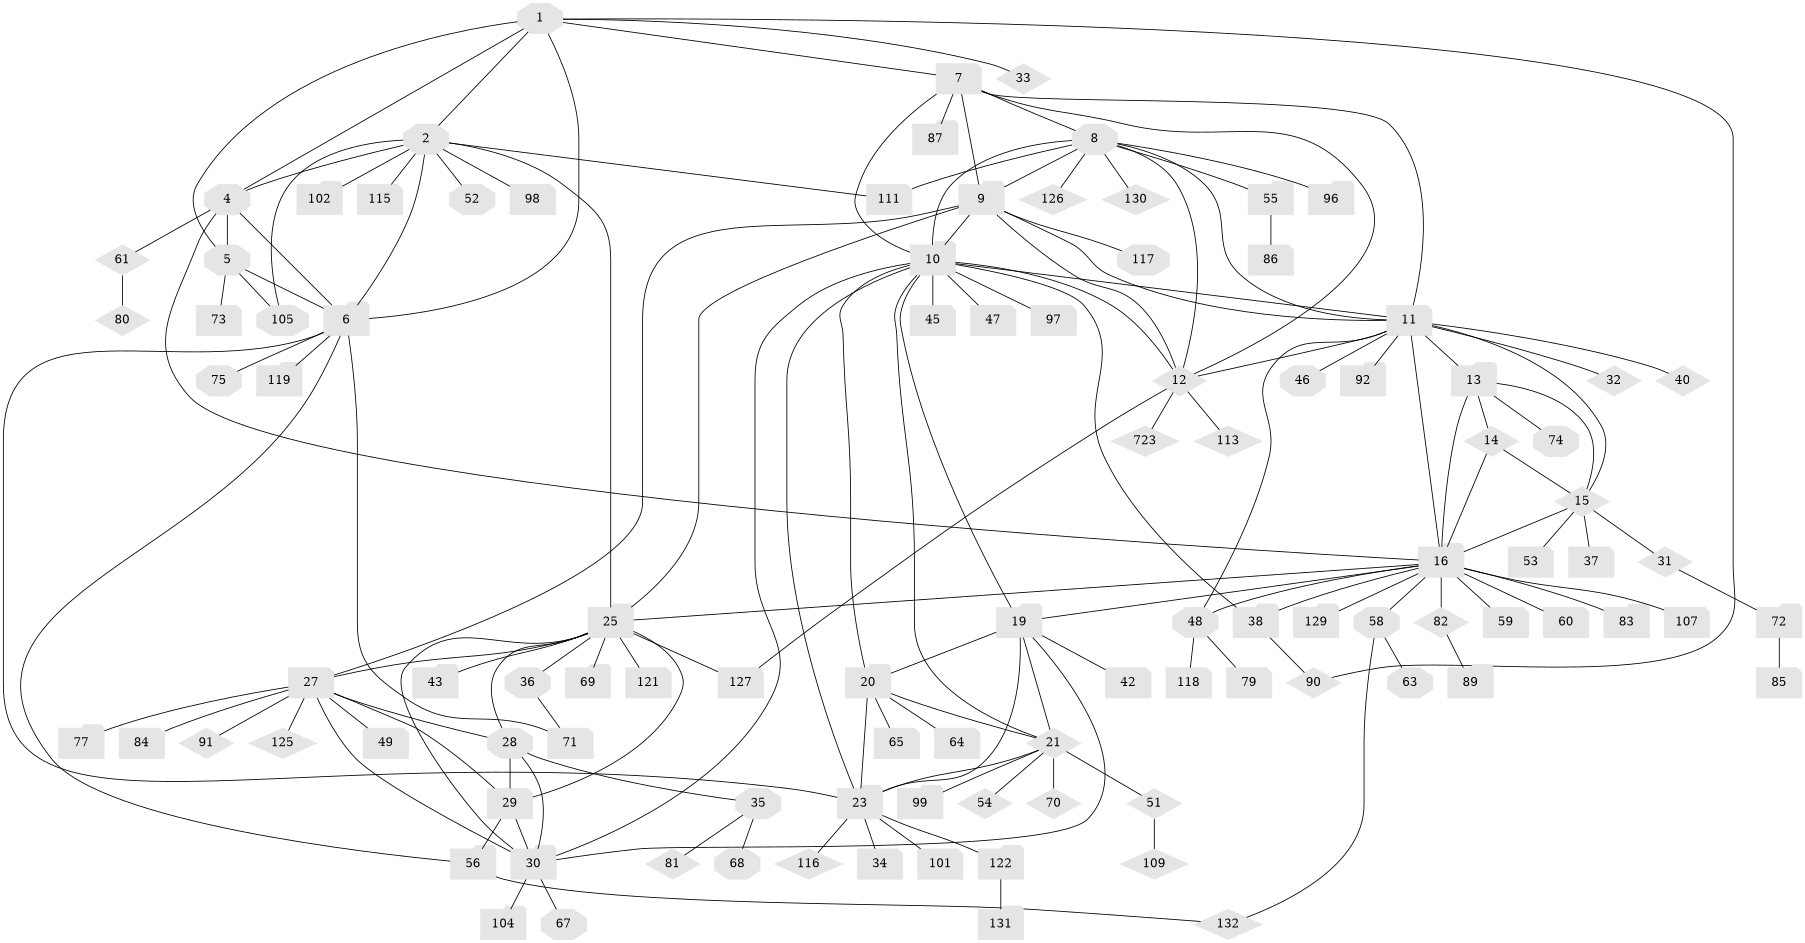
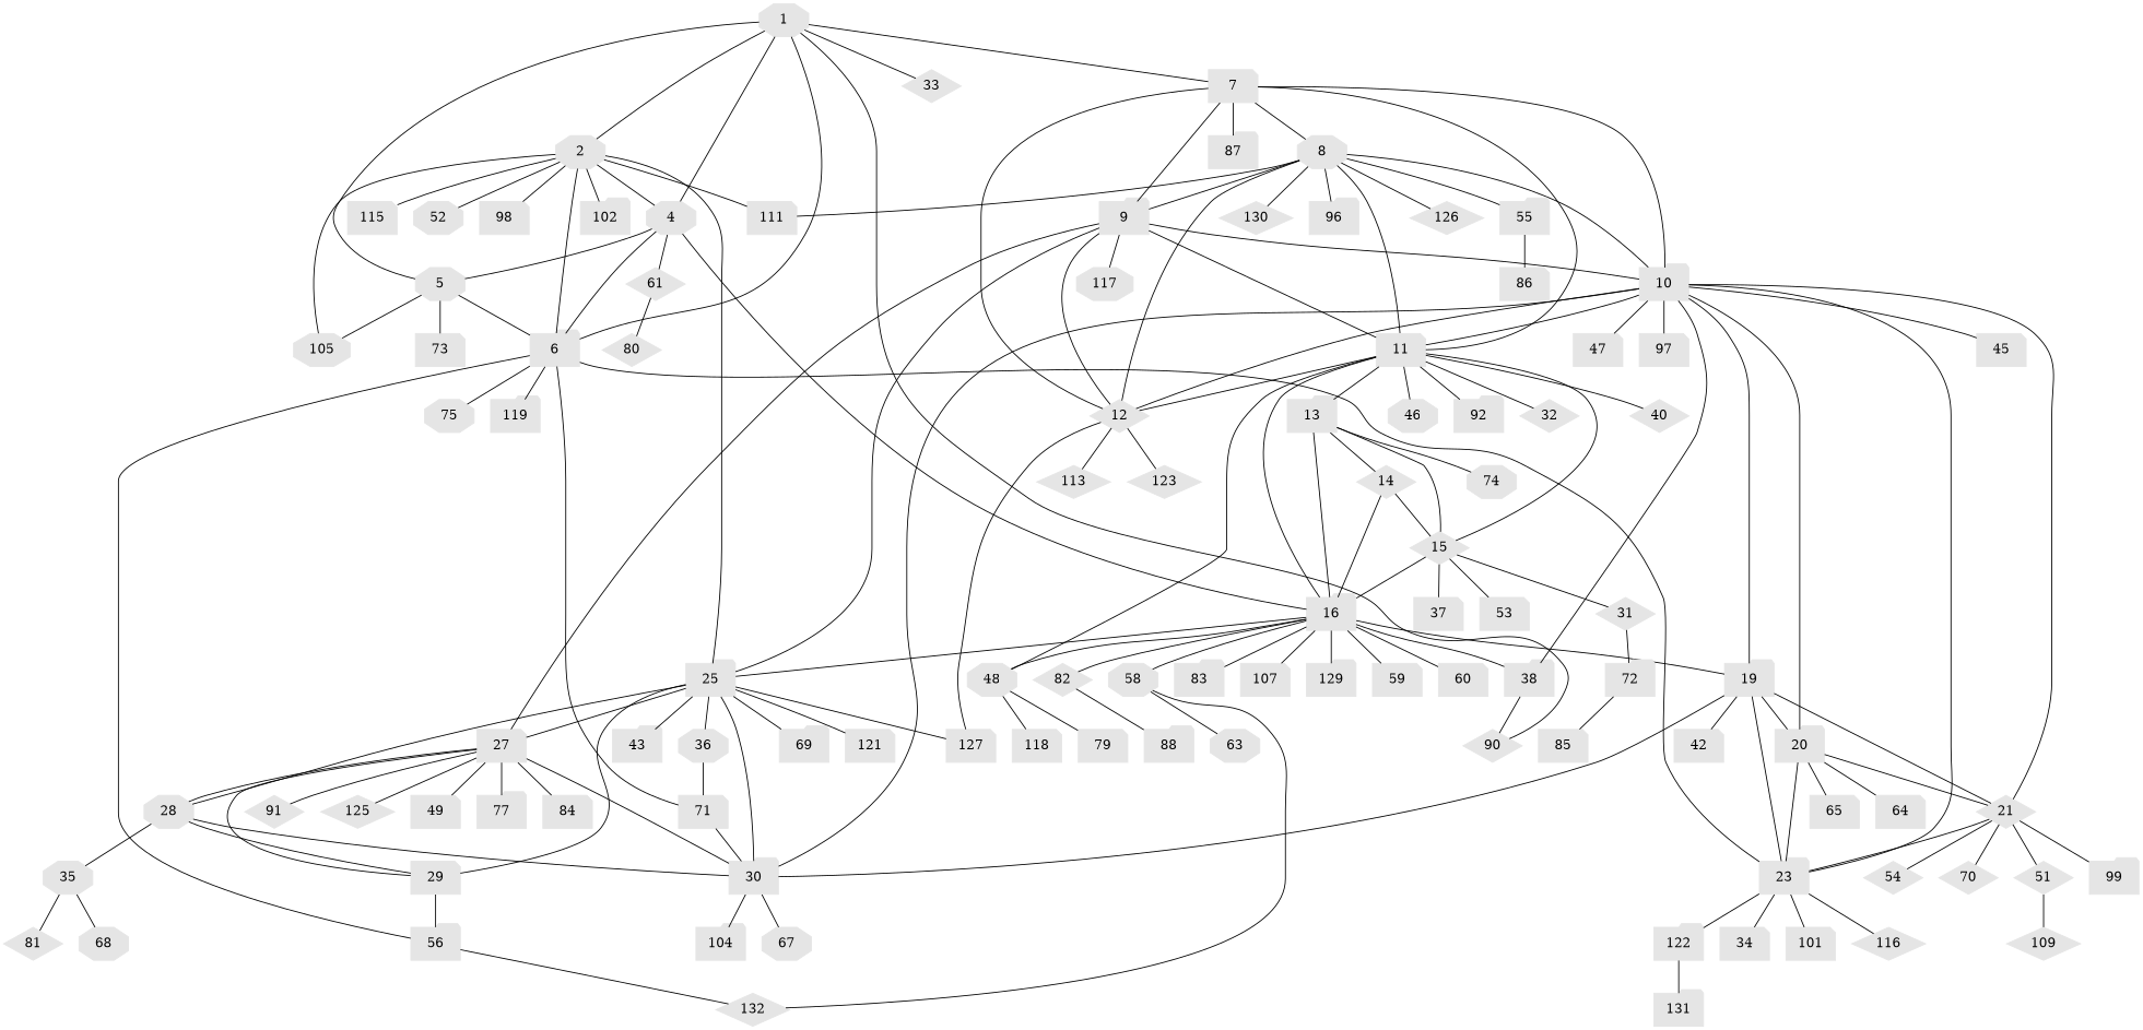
  graph {
    node [color=gray90 shape=note style=filled]
    2 [shape=octagon super="+3"]
    4 [shape=octagon super="+78"]
    6 [shape=folder super="+76"]
    25 [shape=folder super="+26"]
    52 [shape=octagon]
    98
    102 [shape=folder]
    111
    115
    105 [shape=octagon]
    1 [shape=octagon]
    5 [shape=octagon super="+66"]
    7 [super="+50"]
    33 [shape=diamond super="+128"]
    90 [shape=diamond super="+124"]
    16 [shape=folder super="+18"]
    61 [shape=diamond]
    73
    23 [shape=folder super="+24"]
    56 [shape=folder]
    71
    75 [shape=octagon]
    119 [shape=folder]
    8 [shape=octagon super="+44"]
    9 [shape=folder super="+89"]
    10 [shape=folder super="+22"]
    11 [super="+17"]
    12 [shape=diamond]
    87 [shape=folder super="+114"]
    27 [super="+108"]
    30 [shape=folder super="+57"]
    127
    28 [shape=octagon super="+93"]
    29
    36 [shape=octagon]
    43 [shape=folder]
    69 [shape=folder]
    121
    19 [shape=folder super="+41"]
    38 [shape=folder]
    48 [shape=octagon super="+110"]
    58 [shape=octagon]
    59
    60
    82 [shape=diamond]
    83 [shape=folder]
    107
    129 [shape=folder]
    80 [shape=diamond]
    34
    101
    116 [shape=diamond]
    122 [shape=folder]
    132 [shape=diamond]
    55 [shape=folder]
    96 [shape=folder]
    126 [shape=diamond]
    130 [shape=diamond]
    117 [shape=octagon]
    20 [shape=folder super="+95"]
    21 [shape=diamond]
    45
    47
    97
    13 [shape=folder super="+94"]
    15 [shape=diamond super="+39"]
    32 [shape=diamond]
    40 [shape=diamond super="+106"]
    46 [shape=octagon]
    92 [shape=folder]
    113 [shape=diamond]
-   123 [shape=diamond label=723]
+   123 [shape=diamond]
    86
    49
    77 [shape=folder]
    84
    91 [shape=diamond]
    125 [shape=diamond]
    42
    64
    65
    51 [shape=diamond super="+112"]
    54 [shape=diamond]
    70 [shape=diamond]
    99 [shape=folder]
    67 [shape=octagon]
    104 [shape=folder]
    14 [shape=diamond super="+62"]
    74 [shape=octagon]
    31 [shape=diamond]
    37
    53
    79
    118 [super="+120"]
    72 [shape=folder super="+103"]
    63 [shape=octagon]
-   88 [shape=folder label=89]
+   88 [shape=folder]
    109 [shape=diamond]
    131 [shape=folder]
    35 [shape=octagon]
    68 [shape=octagon]
    81 [shape=diamond]
    85 [super="+100"]
    2 -- 4 [weight=2]
    2 -- 6 [weight=2]
    2 -- 25
    2 -- 52
    2 -- 98
    2 -- 102
    2 -- 111
    2 -- 115
    2 -- 105 [weight=2]
    4 -- 6
    4 -- 5
    4 -- 16
    4 -- 61
    6 -- 23
    6 -- 56
    6 -- 71
    6 -- 75
    6 -- 119
    25 -- 27 [weight=2]
    25 -- 30 [weight=2]
    25 -- 127
    25 -- 28 [weight=2]
    25 -- 29 [weight=2]
    25 -- 36
    25 -- 43
    25 -- 69
    25 -- 121
    1 -- 2 [weight=2]
    1 -- 4
    1 -- 6
    1 -- 5
    1 -- 7
    1 -- 33
    1 -- 90
    5 -- 6
    5 -- 105
    5 -- 73
    7 -- 8
    7 -- 9
    7 -- 10
    7 -- 11
    7 -- 12
    7 -- 87
    16 -- 25
    16 -- 19
    16 -- 38
    16 -- 48
    16 -- 58
    16 -- 59
    16 -- 60
    16 -- 82
    16 -- 83
    16 -- 107
    16 -- 129
    61 -- 80
    23 -- 34
    23 -- 101
    23 -- 116
    23 -- 122
    56 -- 132
    8 -- 111
    8 -- 9
    8 -- 10
    8 -- 11
    8 -- 12
    8 -- 55
    8 -- 96
    8 -- 126
    8 -- 130
    9 -- 25
    9 -- 10
    9 -- 11
    9 -- 12
    9 -- 27
    9 -- 117
    10 -- 23 [weight=2]
    10 -- 11
    10 -- 12
    10 -- 30
    10 -- 19
    10 -- 38
    10 -- 20
    10 -- 21
    10 -- 45
    10 -- 47
    10 -- 97
    11 -- 16 [weight=2]
    11 -- 12
    11 -- 48
    11 -- 13
    11 -- 15
    11 -- 32
    11 -- 40
    11 -- 46
    11 -- 92
    12 -- 127
    12 -- 113
    12 -- 123
    27 -- 30
    27 -- 28
    27 -- 29
    27 -- 49
    27 -- 77
    27 -- 84
    27 -- 91
    27 -- 125
    30 -- 67
    30 -- 104
    28 -- 30
    28 -- 29
    28 -- 35
    29 -- 56
-   29 -- 30
+   71 -- 30
    36 -- 71
    19 -- 23 [weight=2]
    19 -- 30
    19 -- 20
    19 -- 21
    19 -- 42
    38 -- 90
    48 -- 79
    48 -- 118
    58 -- 132
    58 -- 63
    82 -- 88
    122 -- 131
    55 -- 86
    20 -- 23 [weight=2]
    20 -- 21
    20 -- 64
    20 -- 65
    21 -- 23 [weight=2]
    21 -- 51
    21 -- 54
    21 -- 70
    21 -- 99
    13 -- 16 [weight=2]
    13 -- 15
    13 -- 14
    13 -- 74
    15 -- 16 [weight=2]
    15 -- 31
    15 -- 37
    15 -- 53
    51 -- 109
    14 -- 16 [weight=2]
    14 -- 15
    31 -- 72
    72 -- 85
    35 -- 68
    35 -- 81
  }
